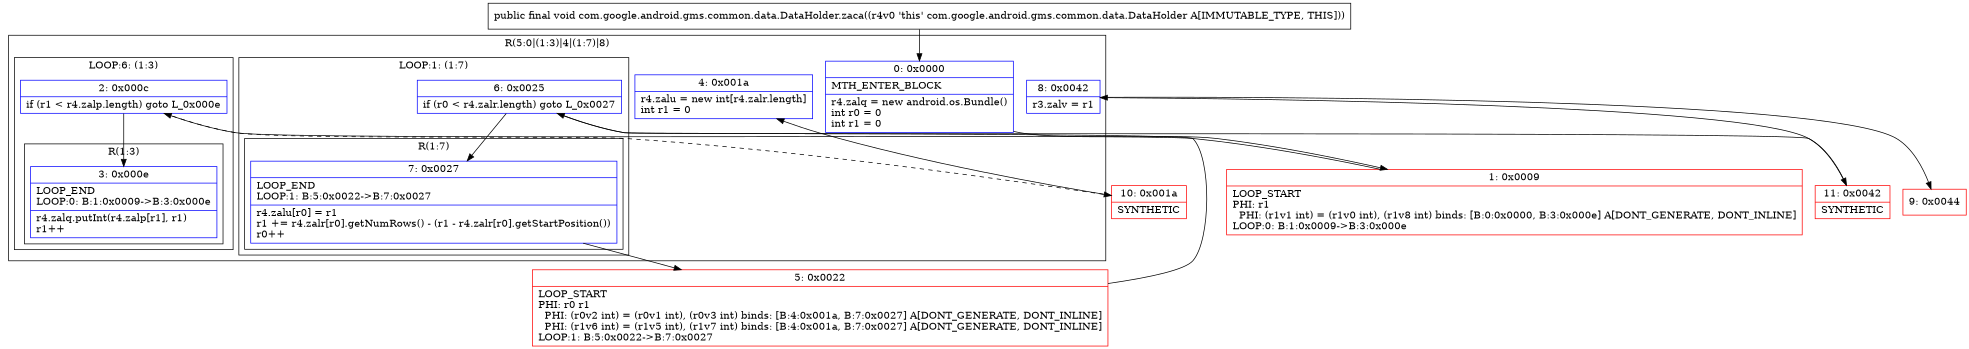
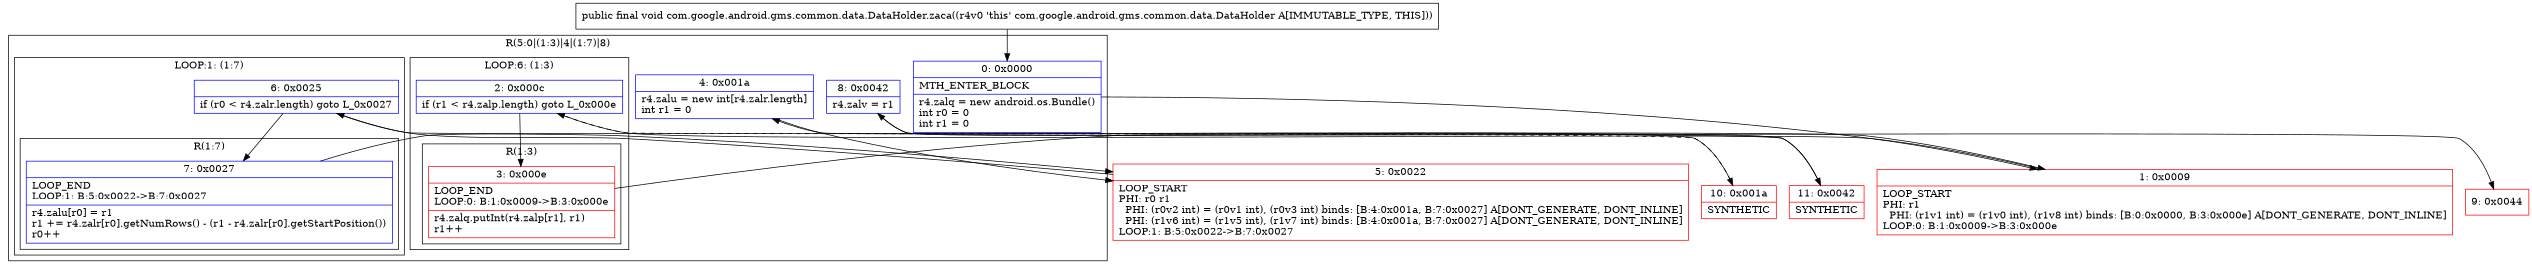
  digraph {
    node [color=blue shape=record]
-   n1 [label="{3\:\ 0x000e|LOOP_END\lLOOP:0: B:1:0x0009\-\>B:3:0x000e\l|r4.zalq.putInt(r4.zalp[r1], r1)\lr1++\l}"]
+   n1 [color=red label="{3\:\ 0x000e|LOOP_END\lLOOP:0: B:1:0x0009\-\>B:3:0x000e\l|r4.zalq.putInt(r4.zalp[r1], r1)\lr1++\l}"]
    n2 [label="{2\:\ 0x000c|if (r1 \< r4.zalp.length) goto L_0x000e\l}"]
    n3 [label="{7\:\ 0x0027|LOOP_END\lLOOP:1: B:5:0x0022\-\>B:7:0x0027\l|r4.zalu[r0] = r1\lr1 += r4.zalr[r0].getNumRows() \- (r1 \- r4.zalr[r0].getStartPosition())\lr0++\l}"]
    n4 [label="{6\:\ 0x0025|if (r0 \< r4.zalr.length) goto L_0x0027\l}"]
    n5 [label="{0\:\ 0x0000|MTH_ENTER_BLOCK\l|r4.zalq = new android.os.Bundle()\lint r0 = 0\lint r1 = 0\l}"]
    n6 [label="{4\:\ 0x001a|r4.zalu = new int[r4.zalr.length]\lint r1 = 0\l}"]
-   n7 [label="{8\:\ 0x0042|r3.zalv = r1\l}"]
+   n7 [label="{8\:\ 0x0042|r4.zalv = r1\l}"]
    n8 [color=red label="{1\:\ 0x0009|LOOP_START\lPHI: r1 \l  PHI: (r1v1 int) = (r1v0 int), (r1v8 int) binds: [B:0:0x0000, B:3:0x000e] A[DONT_GENERATE, DONT_INLINE]\lLOOP:0: B:1:0x0009\-\>B:3:0x000e\l}"]
    n9 [color=red label="{10\:\ 0x001a|SYNTHETIC\l}"]
    n10 [color=red label="{5\:\ 0x0022|LOOP_START\lPHI: r0 r1 \l  PHI: (r0v2 int) = (r0v1 int), (r0v3 int) binds: [B:4:0x001a, B:7:0x0027] A[DONT_GENERATE, DONT_INLINE]\l  PHI: (r1v6 int) = (r1v5 int), (r1v7 int) binds: [B:4:0x001a, B:7:0x0027] A[DONT_GENERATE, DONT_INLINE]\lLOOP:1: B:5:0x0022\-\>B:7:0x0027\l}"]
    n11 [color=red label="{11\:\ 0x0042|SYNTHETIC\l}"]
    n12 [color=red label="{9\:\ 0x0044}"]
    n13 [label="{public final void com.google.android.gms.common.data.DataHolder.zaca((r4v0 'this' com.google.android.gms.common.data.DataHolder A[IMMUTABLE_TYPE, THIS])) }" color=""]
    subgraph cluster_1 {
      label="R(5:0|(1:3)|4|(1:7)|8)"
      n5
      n6
      n7
      subgraph cluster_2 {
        label="LOOP:6: (1:3)"
        n2
        subgraph cluster_3 {
          label="R(1:3)"
          n1
        }
      }
      subgraph cluster_4 {
        label="LOOP:1: (1:7)"
        n4
        subgraph cluster_5 {
          label="R(1:7)"
          n3
        }
      }
    }
+   n1 -> n8
    n2 -> n1
    n2 -> n9 [style=dashed]
    n3 -> n10
    n4 -> n3
    n4 -> n11 [style=solid]
    n5 -> n8
+   n6 -> n10
    n7 -> n12
    n8 -> n2
    n9 -> n6
    n10 -> n4
    n11 -> n7
    n13 -> n5
  }
